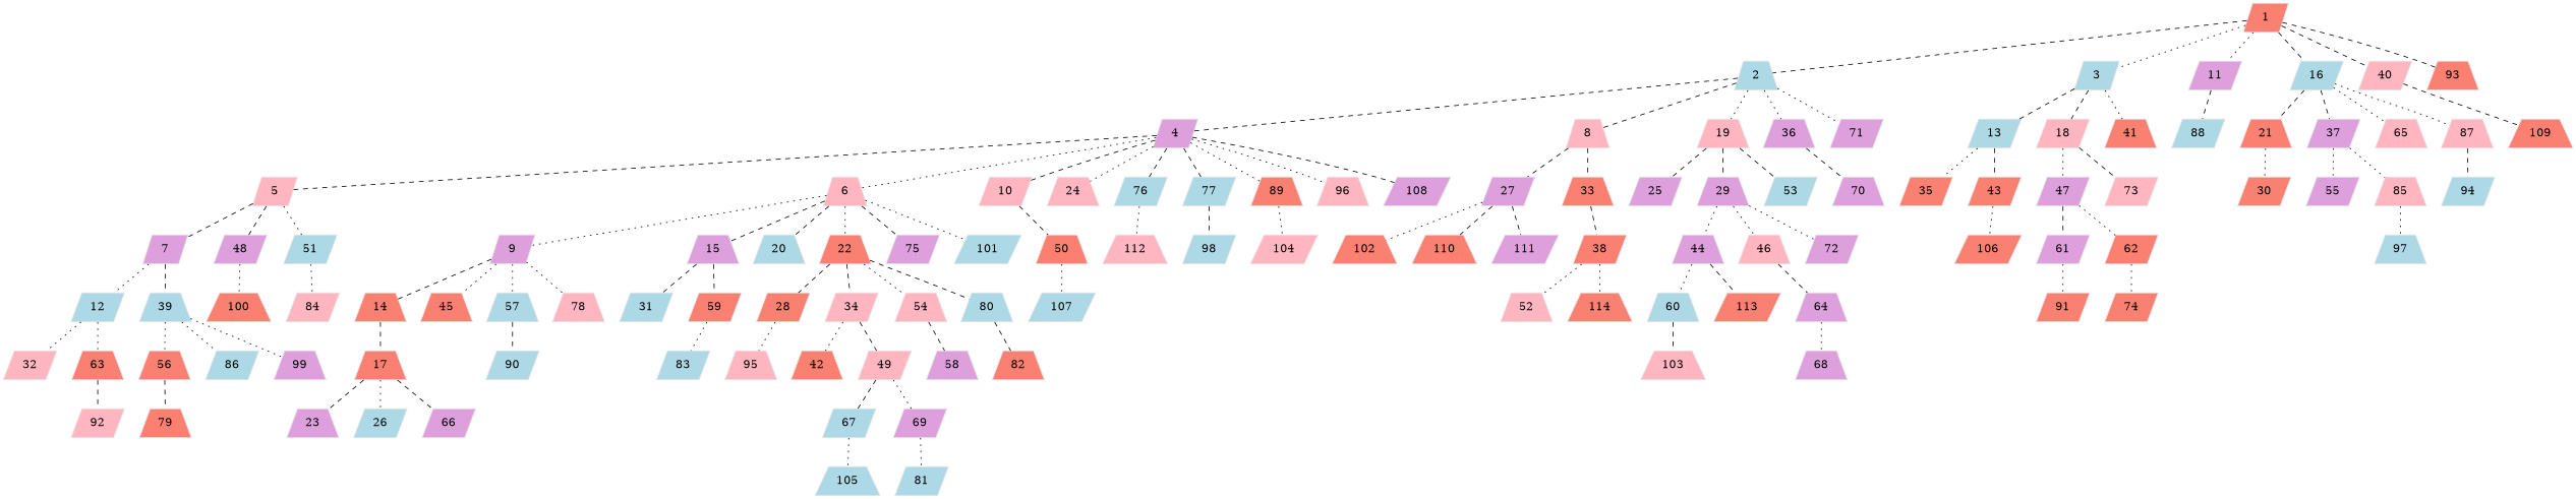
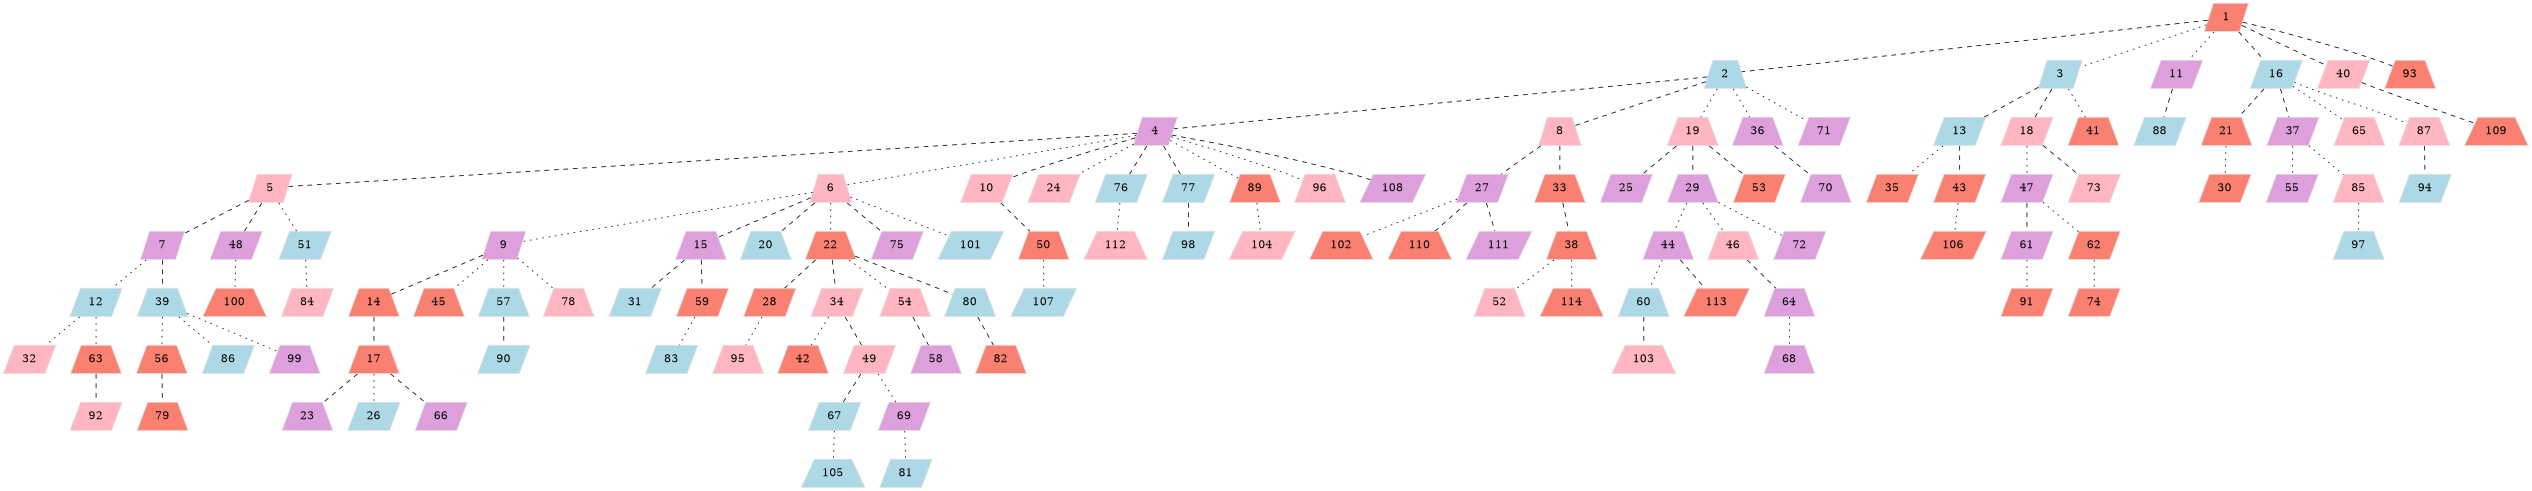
  graph {
    node [color=gray90 fillcolor=salmon shape=parallelogram style=filled]
    edge [style=dashed]
    2 [fillcolor=lightblue shape=trapezium]
    1
    3 [fillcolor=lightblue]
    11 [fillcolor=plum]
    16 [fillcolor=lightblue]
    40 [fillcolor=lightpink]
    93 [shape=trapezium]
    4 [fillcolor=plum]
    8 [fillcolor=lightpink shape=trapezium]
    19 [fillcolor=lightpink shape=trapezium]
    36 [fillcolor=plum shape=trapezium]
    71 [fillcolor=plum]
    13 [fillcolor=lightblue]
    18 [fillcolor=lightpink]
    41 [shape=trapezium]
    88 [fillcolor=lightblue]
    21 [shape=trapezium]
    37 [fillcolor=plum]
    65 [fillcolor=lightpink shape=trapezium]
    87 [fillcolor=lightpink shape=trapezium]
    109 [shape=trapezium]
    5 [fillcolor=lightpink]
    6 [fillcolor=lightpink shape=trapezium]
    10 [fillcolor=lightpink]
-   24 [fillcolor=lightpink shape=trapezium]
+   24 [fillcolor=lightpink]
    76 [fillcolor=lightblue]
    77 [fillcolor=lightblue]
    89 [shape=trapezium]
    96 [fillcolor=lightpink shape=trapezium]
    108 [fillcolor=plum]
    27 [fillcolor=plum]
    33 [shape=trapezium]
    25 [fillcolor=plum]
    29 [fillcolor=plum shape=trapezium]
-   53 [fillcolor=lightblue]
+   53
    70 [fillcolor=plum shape=trapezium]
    35
    43
    47 [fillcolor=plum]
    73 [fillcolor=lightpink]
    7 [fillcolor=plum]
    48 [fillcolor=plum]
    51 [fillcolor=lightblue]
    9 [fillcolor=plum]
    15 [fillcolor=plum shape=trapezium]
    20 [fillcolor=lightblue shape=trapezium]
    22 [shape=trapezium]
    75 [fillcolor=plum]
    101 [fillcolor=lightblue]
    50 [shape=trapezium]
    112 [fillcolor=lightpink shape=trapezium]
    98 [fillcolor=lightblue]
    104 [fillcolor=lightpink]
    12 [fillcolor=lightblue]
    39 [fillcolor=lightblue shape=trapezium]
    100 [shape=trapezium]
    84 [fillcolor=lightpink]
    14 [shape=trapezium]
    45 [shape=trapezium]
    57 [fillcolor=lightblue shape=trapezium]
    78 [fillcolor=lightpink shape=trapezium]
    31 [fillcolor=lightblue]
    59
    28
    34 [fillcolor=lightpink]
    54 [fillcolor=lightpink shape=trapezium]
    80 [fillcolor=lightblue shape=trapezium]
    32 [fillcolor=lightpink]
    63 [shape=trapezium]
    56 [shape=trapezium]
    86 [fillcolor=lightblue]
    99 [fillcolor=plum shape=trapezium]
    102 [shape=trapezium]
    110 [shape=trapezium]
    111 [fillcolor=plum]
-   38
+   38 [shape=trapezium]
    17 [shape=trapezium]
    90 [fillcolor=lightblue]
    107 [fillcolor=lightblue]
    92 [fillcolor=lightpink]
    106
    23 [fillcolor=plum shape=trapezium]
    26 [fillcolor=lightblue]
    66 [fillcolor=plum]
    83 [fillcolor=lightblue]
    30
    55 [fillcolor=plum]
    85 [fillcolor=lightpink shape=trapezium]
    94 [fillcolor=lightblue]
    61 [fillcolor=plum]
    62
    44 [fillcolor=plum shape=trapezium]
    46 [fillcolor=lightpink shape=trapezium]
    72 [fillcolor=plum]
    95 [fillcolor=lightpink shape=trapezium]
    42 [shape=trapezium]
    49 [fillcolor=lightpink]
    58 [fillcolor=plum shape=trapezium]
    82 [shape=trapezium]
    60 [fillcolor=lightblue shape=trapezium]
    113
    64 [fillcolor=plum shape=trapezium]
    52 [fillcolor=lightpink shape=trapezium]
    114 [shape=trapezium]
    67 [fillcolor=lightblue]
    69 [fillcolor=plum]
    97 [fillcolor=lightblue shape=trapezium]
    79 [shape=trapezium]
    103 [fillcolor=lightpink shape=trapezium]
    68 [fillcolor=plum shape=trapezium]
    91
    74
    105 [fillcolor=lightblue shape=trapezium]
    81 [fillcolor=lightblue]
    2 -- 4
    2 -- 8
    2 -- 19 [style=dotted]
    2 -- 36 [style=dotted]
    2 -- 71 [style=dotted]
    1 -- 2
    1 -- 3 [style=dotted]
    1 -- 11 [style=dotted]
    1 -- 16
    1 -- 40
    1 -- 93
    3 -- 13
    3 -- 18
    3 -- 41 [style=dotted]
    11 -- 88
    16 -- 21
    16 -- 37
    16 -- 65 [style=dotted]
    16 -- 87 [style=dotted]
    40 -- 109
    4 -- 5
    4 -- 6 [style=dotted]
    4 -- 10
    4 -- 24 [style=dotted]
    4 -- 76
    4 -- 77
    4 -- 89 [style=dotted]
    4 -- 96 [style=dotted]
    4 -- 108
    8 -- 27
    8 -- 33
    19 -- 25
    19 -- 29
    19 -- 53
    36 -- 70
    13 -- 35 [style=dotted]
    13 -- 43
    18 -- 47 [style=dotted]
    18 -- 73
    21 -- 30 [style=dotted]
    37 -- 55 [style=dotted]
    37 -- 85 [style=dotted]
    87 -- 94
    5 -- 7
    5 -- 48
    5 -- 51 [style=dotted]
    6 -- 9 [style=dotted]
    6 -- 15
    6 -- 20
    6 -- 22 [style=dotted]
    6 -- 75
    6 -- 101 [style=dotted]
    10 -- 50
    76 -- 112 [style=dotted]
    77 -- 98
    89 -- 104 [style=dotted]
    27 -- 102 [style=dotted]
    27 -- 110
    27 -- 111
    33 -- 38
    29 -- 44 [style=dotted]
    29 -- 46 [style=dotted]
    29 -- 72 [style=dotted]
    43 -- 106 [style=dotted]
    47 -- 61
    47 -- 62 [style=dotted]
    7 -- 12 [style=dotted]
    7 -- 39
    48 -- 100 [style=dotted]
    51 -- 84 [style=dotted]
    9 -- 14
    9 -- 45 [style=dotted]
    9 -- 57 [style=dotted]
    9 -- 78 [style=dotted]
    15 -- 31
    15 -- 59
    22 -- 28
    22 -- 34
    22 -- 54 [style=dotted]
    22 -- 80
    50 -- 107 [style=dotted]
    12 -- 32 [style=dotted]
    12 -- 63 [style=dotted]
    39 -- 56 [style=dotted]
    39 -- 86 [style=dotted]
    39 -- 99 [style=dotted]
    14 -- 17
    57 -- 90
    59 -- 83 [style=dotted]
    28 -- 95 [style=dotted]
    34 -- 42 [style=dotted]
    34 -- 49
    54 -- 58
    80 -- 82
    63 -- 92
    56 -- 79
    38 -- 52 [style=dotted]
    38 -- 114 [style=dotted]
    17 -- 23
    17 -- 26 [style=dotted]
    17 -- 66
    85 -- 97 [style=dotted]
    61 -- 91 [style=dotted]
    62 -- 74 [style=dotted]
    44 -- 60 [style=dotted]
    44 -- 113
    46 -- 64
    49 -- 67
    49 -- 69 [style=dotted]
    60 -- 103
    64 -- 68 [style=dotted]
    67 -- 105 [style=dotted]
    69 -- 81 [style=dotted]
  }
